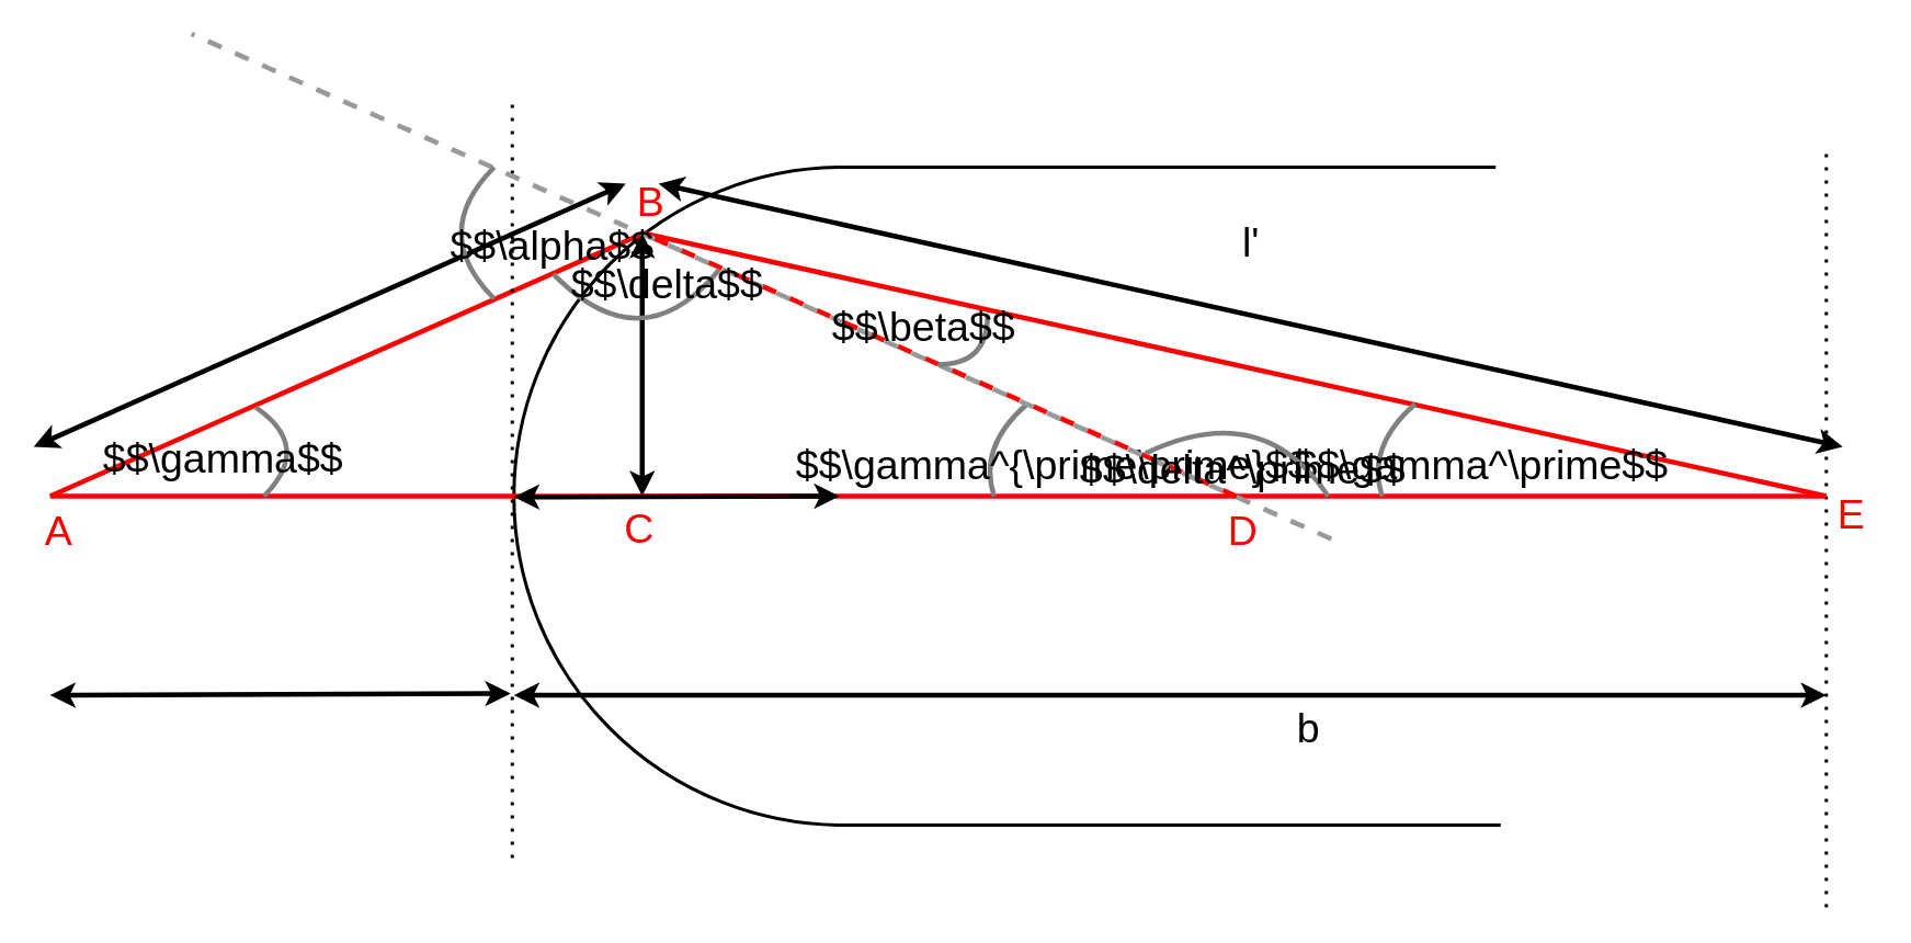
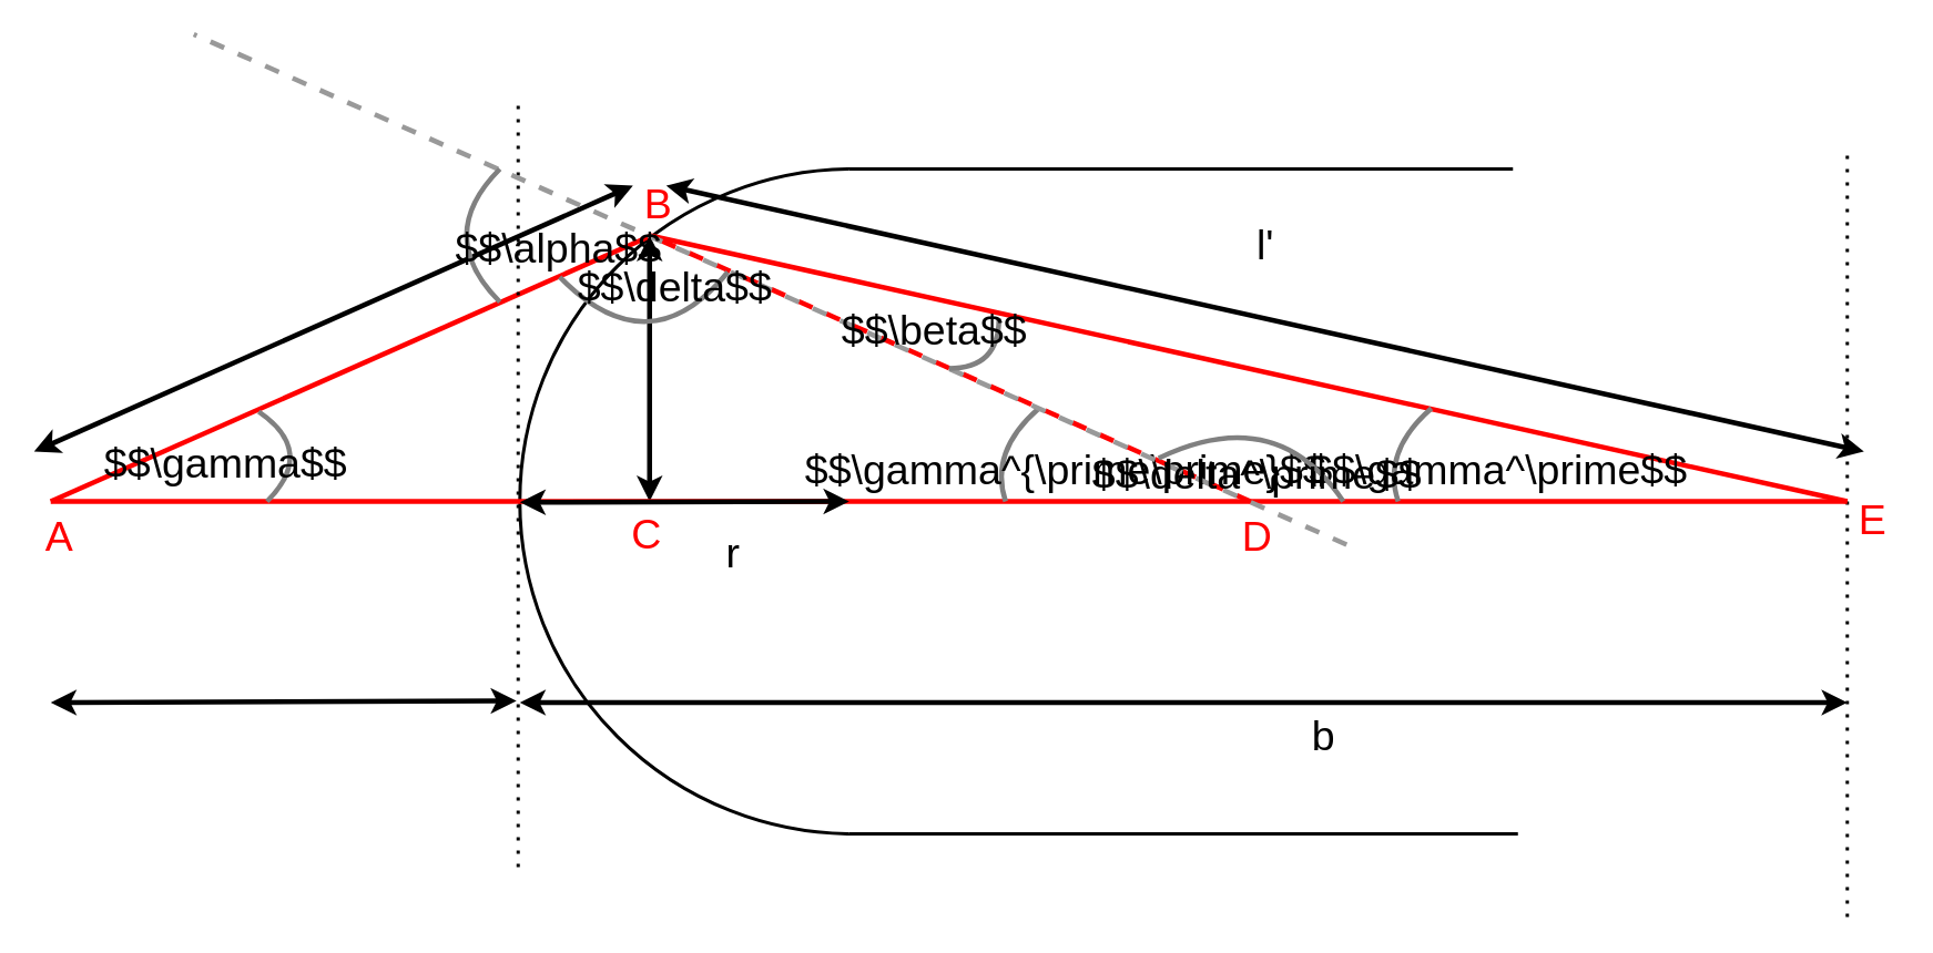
  <mxCell id="0" />
  <mxCell id="1" parent="0" />
  <mxCell id="2" value="&amp;nbsp;" style="ellipse;whiteSpace=wrap;html=1;aspect=fixed;fillColor=none;strokeWidth=2;" parent="1" vertex="1"><mxGeometry x="312" y="101" width="400" height="400" as="geometry" /></mxCell>
  <mxCell id="3" value="" style="whiteSpace=wrap;html=1;aspect=fixed;strokeWidth=2;fillColor=default;strokeColor=none;" parent="1" vertex="1"><mxGeometry x="510" y="101" width="400" height="400" as="geometry" /></mxCell>
  <mxCell id="4" value="" style="endArrow=none;html=1;rounded=0;strokeColor=#FF0000;strokeWidth=3;entryX=0.198;entryY=0.1;entryDx=0;entryDy=0;entryPerimeter=0;" parent="1" target="2" edge="1"><mxGeometry width="50" height="50" relative="1" as="geometry"><mxPoint x="30" y="301" as="sourcePoint" /><mxPoint x="550" y="311" as="targetPoint" /></mxGeometry></mxCell>
  <mxCell id="5" value="" style="endArrow=classic;startArrow=classic;html=1;rounded=0;strokeColor=#000000;strokeWidth=3;" parent="1" edge="1"><mxGeometry width="50" height="50" relative="1" as="geometry"><mxPoint x="30" y="422" as="sourcePoint" /><mxPoint x="310" y="421" as="targetPoint" /></mxGeometry></mxCell>
+ <mxCell id="6" value="&lt;font style=&quot;font-size: 25px&quot;&gt;r&lt;/font&gt;" style="text;html=1;resizable=0;autosize=1;align=center;verticalAlign=middle;points=[];fillColor=none;strokeColor=none;rounded=0;" parent="1" vertex="1"><mxGeometry x="430" y="321" width="20" height="20" as="geometry" /></mxCell>
  <mxCell id="7" value="" style="endArrow=none;html=1;rounded=0;strokeColor=#FF0000;strokeWidth=3;" parent="1" edge="1"><mxGeometry width="50" height="50" relative="1" as="geometry"><mxPoint x="390" y="141" as="sourcePoint" /><mxPoint x="1110" y="301" as="targetPoint" /></mxGeometry></mxCell>
  <mxCell id="8" value="" style="endArrow=classic;startArrow=classic;html=1;rounded=0;strokeColor=#000000;strokeWidth=3;" parent="1" edge="1"><mxGeometry width="50" height="50" relative="1" as="geometry"><mxPoint x="312" y="422" as="sourcePoint" /><mxPoint x="1110" y="422" as="targetPoint" /></mxGeometry></mxCell>
  <mxCell id="9" value="" style="endArrow=none;dashed=1;html=1;dashPattern=1 3;strokeWidth=2;rounded=0;fontSize=25;" parent="1" edge="1"><mxGeometry width="50" height="50" relative="1" as="geometry"><mxPoint x="1110" y="551" as="sourcePoint" /><mxPoint x="1110" y="91" as="targetPoint" /></mxGeometry></mxCell>
  <mxCell id="10" value="" style="endArrow=none;dashed=1;html=1;dashPattern=1 3;strokeWidth=2;rounded=0;fontSize=25;" parent="1" edge="1"><mxGeometry width="50" height="50" relative="1" as="geometry"><mxPoint x="311" y="521" as="sourcePoint" /><mxPoint x="311" y="61" as="targetPoint" /></mxGeometry></mxCell>
  <mxCell id="11" value="" style="endArrow=classic;startArrow=classic;html=1;rounded=0;fontSize=25;strokeColor=#000000;strokeWidth=3;" parent="1" edge="1"><mxGeometry width="50" height="50" relative="1" as="geometry"><mxPoint x="20" y="271" as="sourcePoint" /><mxPoint x="380" y="111" as="targetPoint" /></mxGeometry></mxCell>
  <mxCell id="12" value="" style="endArrow=classic;startArrow=classic;html=1;rounded=0;fontSize=25;strokeColor=#000000;strokeWidth=3;exitX=0.667;exitY=0;exitDx=0;exitDy=0;exitPerimeter=0;" parent="1" source="17" edge="1"><mxGeometry width="50" height="50" relative="1" as="geometry"><mxPoint x="410" y="111" as="sourcePoint" /><mxPoint x="1120" y="271" as="targetPoint" /></mxGeometry></mxCell>
  <mxCell id="13" value="&lt;font style=&quot;font-size: 25px&quot;&gt;l'&lt;/font&gt;" style="text;html=1;resizable=0;autosize=1;align=center;verticalAlign=middle;points=[];fillColor=none;strokeColor=none;rounded=0;" parent="1" vertex="1"><mxGeometry x="745" y="136" width="30" height="20" as="geometry" /></mxCell>
  <mxCell id="14" value="" style="endArrow=classic;startArrow=classic;html=1;rounded=0;strokeColor=#000000;strokeWidth=3;" parent="1" edge="1"><mxGeometry width="50" height="50" relative="1" as="geometry"><mxPoint x="390" y="301" as="sourcePoint" /><mxPoint x="390" y="141" as="targetPoint" /></mxGeometry></mxCell>
  <mxCell id="15" value="" style="endArrow=none;html=1;rounded=0;strokeColor=#FF0000;strokeWidth=3;" parent="1" edge="1"><mxGeometry width="50" height="50" relative="1" as="geometry"><mxPoint x="30" y="301" as="sourcePoint" /><mxPoint x="1110" y="301" as="targetPoint" /></mxGeometry></mxCell>
  <mxCell id="16" value="&lt;font style=&quot;font-size: 25px&quot; color=&quot;#ff0000&quot;&gt;A&lt;/font&gt;" style="text;html=1;resizable=0;autosize=1;align=center;verticalAlign=middle;points=[];fillColor=none;strokeColor=none;rounded=0;" parent="1" vertex="1"><mxGeometry x="20" y="311" width="30" height="20" as="geometry" /></mxCell>
  <mxCell id="17" value="&lt;font style=&quot;font-size: 25px&quot; color=&quot;#ff0000&quot;&gt;B&lt;/font&gt;" style="text;html=1;resizable=0;autosize=1;align=center;verticalAlign=middle;points=[];fillColor=none;strokeColor=none;rounded=0;" parent="1" vertex="1"><mxGeometry x="380" y="111" width="30" height="20" as="geometry" /></mxCell>
  <mxCell id="18" value="" style="endArrow=none;html=1;fontSize=25;fontColor=#FF0000;strokeColor=#808080;strokeWidth=3;curved=1;" parent="1" edge="1"><mxGeometry width="50" height="50" relative="1" as="geometry"><mxPoint x="840" y="301" as="sourcePoint" /><mxPoint x="860" y="245" as="targetPoint" /><Array as="points"><mxPoint x="830" y="271" /></Array></mxGeometry></mxCell>
  <mxCell id="19" value="&lt;font style=&quot;font-size: 25px&quot;&gt;$$\gamma^\prime$$&lt;/font&gt;" style="text;html=1;resizable=0;autosize=1;align=center;verticalAlign=middle;points=[];fillColor=none;strokeColor=none;rounded=0;" parent="1" vertex="1"><mxGeometry x="780" y="271" width="240" height="20" as="geometry" /></mxCell>
  <mxCell id="20" value="&lt;font style=&quot;font-size: 25px&quot; color=&quot;#ff0000&quot;&gt;C&lt;/font&gt;" style="text;html=1;resizable=0;autosize=1;align=center;verticalAlign=middle;points=[];fillColor=none;strokeColor=none;rounded=0;" parent="1" vertex="1"><mxGeometry x="373" y="310" width="30" height="20" as="geometry" /></mxCell>
  <mxCell id="21" value="&lt;font style=&quot;font-size: 25px&quot;&gt;b&lt;/font&gt;" style="text;html=1;resizable=0;autosize=1;align=center;verticalAlign=middle;points=[];fillColor=none;strokeColor=none;rounded=0;" parent="1" vertex="1"><mxGeometry x="780" y="431" width="30" height="20" as="geometry" /></mxCell>
  <mxCell id="22" value="" style="endArrow=none;html=1;rounded=0;strokeColor=#FF0000;strokeWidth=3;entryX=0.198;entryY=0.1;entryDx=0;entryDy=0;entryPerimeter=0;dashed=1;" parent="1" edge="1"><mxGeometry width="50" height="50" relative="1" as="geometry"><mxPoint x="751.2" y="301" as="sourcePoint" /><mxPoint x="390" y="141" as="targetPoint" /></mxGeometry></mxCell>
  <mxCell id="23" value="&lt;font style=&quot;font-size: 25px&quot; color=&quot;#ff0000&quot;&gt;D&lt;/font&gt;" style="text;html=1;resizable=0;autosize=1;align=center;verticalAlign=middle;points=[];fillColor=none;strokeColor=none;rounded=0;" parent="1" vertex="1"><mxGeometry x="740" y="311" width="30" height="20" as="geometry" /></mxCell>
  <mxCell id="24" value="" style="endArrow=none;html=1;fontSize=25;fontColor=#FF0000;strokeColor=#808080;strokeWidth=3;curved=1;" parent="1" edge="1"><mxGeometry width="50" height="50" relative="1" as="geometry"><mxPoint x="604" y="301" as="sourcePoint" /><mxPoint x="624" y="245" as="targetPoint" /><Array as="points"><mxPoint x="594" y="271" /></Array></mxGeometry></mxCell>
  <mxCell id="25" value="&lt;font style=&quot;font-size: 25px&quot;&gt;$$\gamma^{\prime\prime}$$&lt;/font&gt;" style="text;html=1;resizable=0;autosize=1;align=center;verticalAlign=middle;points=[];fillColor=none;strokeColor=none;rounded=0;" parent="1" vertex="1"><mxGeometry x="475" y="271" width="330" height="20" as="geometry" /></mxCell>
  <mxCell id="26" value="&lt;font style=&quot;font-size: 25px&quot; color=&quot;#ff0000&quot;&gt;E&lt;/font&gt;" style="text;html=1;resizable=0;autosize=1;align=center;verticalAlign=middle;points=[];fillColor=none;strokeColor=none;rounded=0;" parent="1" vertex="1"><mxGeometry x="1110" y="301" width="30" height="20" as="geometry" /></mxCell>
  <mxCell id="27" value="" style="endArrow=none;html=1;rounded=0;strokeColor=#999999;strokeWidth=3;dashed=1;" parent="1" edge="1"><mxGeometry width="50" height="50" relative="1" as="geometry"><mxPoint x="809" y="327" as="sourcePoint" /><mxPoint x="116" y="20" as="targetPoint" /></mxGeometry></mxCell>
  <mxCell id="28" value="" style="endArrow=none;html=1;fontSize=25;fontColor=#FF0000;strokeColor=#808080;strokeWidth=3;curved=1;" parent="1" edge="1"><mxGeometry width="50" height="50" relative="1" as="geometry"><mxPoint x="300" y="181" as="sourcePoint" /><mxPoint x="300" y="101" as="targetPoint" /><Array as="points"><mxPoint x="260" y="141" /></Array></mxGeometry></mxCell>
  <mxCell id="29" value="&lt;font style=&quot;font-size: 25px&quot;&gt;$$\alpha$$&lt;/font&gt;" style="text;html=1;resizable=0;autosize=1;align=center;verticalAlign=middle;points=[];fillColor=none;strokeColor=none;rounded=0;" parent="1" vertex="1"><mxGeometry x="265" y="138" width="140" height="20" as="geometry" /></mxCell>
  <mxCell id="30" value="" style="endArrow=none;html=1;fontSize=25;fontColor=#FF0000;strokeColor=#808080;strokeWidth=3;curved=1;" parent="1" edge="1"><mxGeometry width="50" height="50" relative="1" as="geometry"><mxPoint x="600" y="191" as="sourcePoint" /><mxPoint x="570" y="221" as="targetPoint" /><Array as="points"><mxPoint x="600" y="221" /></Array></mxGeometry></mxCell>
  <mxCell id="31" value="&lt;font style=&quot;font-size: 25px&quot;&gt;$$\beta$$&lt;/font&gt;" style="text;html=1;resizable=0;autosize=1;align=center;verticalAlign=middle;points=[];fillColor=none;strokeColor=none;rounded=0;" parent="1" vertex="1"><mxGeometry x="496" y="187" width="130" height="20" as="geometry" /></mxCell>
  <mxCell id="32" value="" style="endArrow=none;html=1;fontSize=25;fontColor=#FF0000;strokeColor=#808080;strokeWidth=3;curved=1;" parent="1" edge="1"><mxGeometry width="50" height="50" relative="1" as="geometry"><mxPoint x="155" y="247" as="sourcePoint" /><mxPoint x="160" y="301" as="targetPoint" /><Array as="points"><mxPoint x="190" y="271" /></Array></mxGeometry></mxCell>
  <mxCell id="33" value="&lt;font style=&quot;font-size: 25px&quot;&gt;$$\gamma$$&lt;/font&gt;" style="text;html=1;resizable=0;autosize=1;align=center;verticalAlign=middle;points=[];fillColor=none;strokeColor=none;rounded=0;" parent="1" vertex="1"><mxGeometry x="55" y="267" width="160" height="20" as="geometry" /></mxCell>
  <mxCell id="34" value="" style="endArrow=none;html=1;fontSize=25;fontColor=#FF0000;strokeColor=#808080;strokeWidth=3;curved=1;" parent="1" edge="1"><mxGeometry width="50" height="50" relative="1" as="geometry"><mxPoint x="696" y="275" as="sourcePoint" /><mxPoint x="807" y="301" as="targetPoint" /><Array as="points"><mxPoint x="767" y="241" /></Array></mxGeometry></mxCell>
  <mxCell id="35" value="&lt;font style=&quot;font-size: 25px&quot;&gt;$$\delta^\prime$$&lt;/font&gt;" style="text;html=1;resizable=0;autosize=1;align=center;verticalAlign=middle;points=[];fillColor=none;strokeColor=none;rounded=0;" parent="1" vertex="1"><mxGeometry x="650" y="274" width="210" height="20" as="geometry" /></mxCell>
  <mxCell id="36" value="" style="endArrow=none;html=1;fontSize=25;fontColor=#FF0000;strokeColor=#808080;strokeWidth=3;curved=1;" parent="1" edge="1"><mxGeometry width="50" height="50" relative="1" as="geometry"><mxPoint x="437" y="163" as="sourcePoint" /><mxPoint x="336" y="166" as="targetPoint" /><Array as="points"><mxPoint x="390" y="221" /></Array></mxGeometry></mxCell>
  <mxCell id="37" value="&lt;font style=&quot;font-size: 25px&quot;&gt;$$\delta$$&lt;/font&gt;" style="text;html=1;resizable=0;autosize=1;align=center;verticalAlign=middle;points=[];fillColor=none;strokeColor=none;rounded=0;" parent="1" vertex="1"><mxGeometry x="340" y="161" width="130" height="20" as="geometry" /></mxCell>
  <mxCell id="38" value="" style="endArrow=none;html=1;rounded=0;strokeColor=#000000;strokeWidth=3;exitX=0.5;exitY=0;exitDx=0;exitDy=0;" edge="1" parent="1" target="3"><mxGeometry width="50" height="50" relative="1" as="geometry"><mxPoint x="511" y="101" as="sourcePoint" /><mxPoint x="909" y="101" as="targetPoint" /></mxGeometry></mxCell>
  <mxCell id="39" value="" style="endArrow=none;html=1;rounded=0;strokeColor=#000000;strokeWidth=2;startArrow=none;exitX=0;exitY=0;exitDx=0;exitDy=0;" parent="1" edge="1" source="3"><mxGeometry width="50" height="50" relative="1" as="geometry"><mxPoint x="700" y="61" as="sourcePoint" /><mxPoint x="909" y="101" as="targetPoint" /></mxGeometry></mxCell>
  <mxCell id="40" value="" style="endArrow=none;html=1;rounded=0;strokeColor=#000000;strokeWidth=2;exitX=0.5;exitY=0;exitDx=0;exitDy=0;" parent="1" edge="1"><mxGeometry width="50" height="50" relative="1" as="geometry"><mxPoint x="510" y="501" as="sourcePoint" /><mxPoint x="912" y="501" as="targetPoint" /></mxGeometry></mxCell>
  <mxCell id="41" value="" style="endArrow=classic;startArrow=classic;html=1;rounded=0;strokeColor=#000000;strokeWidth=3;" parent="1" edge="1"><mxGeometry width="50" height="50" relative="1" as="geometry"><mxPoint x="312" y="301.5" as="sourcePoint" /><mxPoint x="510" y="301" as="targetPoint" /></mxGeometry></mxCell>
